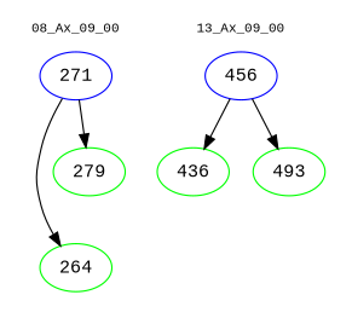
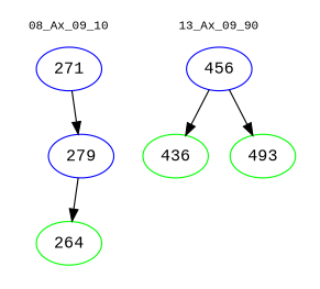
  digraph {
    fontname="Liberation Mono"
    node [color=blue fontname="Liberation Mono"]
    edge [color=black fontname="Liberation Mono"]
    n1 [label=271]
    n2 [color=green label=264]
-   n3 [color=green label=279]
+   n3 [label=279]
    n4 [label=456]
    n5 [color=green label=436]
    n6 [color=green label=493]
    subgraph cluster_1 {
      color=white
      fontsize=10
-     label="08_Ax_09_00"
+     label="08_Ax_09_10"
      n1
      n2
      n3
    }
    subgraph cluster_2 {
      color=white
      fontsize=10
-     label="13_Ax_09_00"
+     label="13_Ax_09_90"
      n4
      n5
      n6
    }
-   n1 -> n2
+   n3 -> n2
    n1 -> n3
    n4 -> n5
    n4 -> n6
  }
